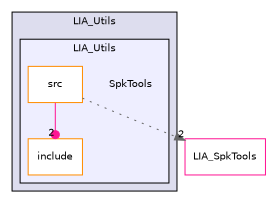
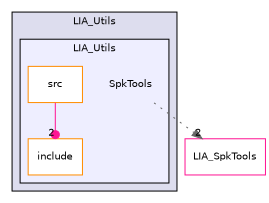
  digraph {
    compound=true
    node [color=darkorange fontname=Helvetica fontsize=10 shape=box fillcolor=white style=filled]
    edge [headlabel=2 labeldistance=1.5 labelfontname=Helvetica labelfontsize=10]
    n1 [label=SpkTools shape=plaintext fillcolor="" style=""]
    n2 [label=include]
    n3 [label=src]
    n4 [color=deeppink label=LIA_SpkTools]
    subgraph cluster_1 {
      bgcolor="#ddddee"
      fontname=Helvetica
      fontsize=10
      label=LIA_Utils
      pencolor=black
      subgraph cluster_2 {
        bgcolor="#eeeeff"
        fontname=Helvetica
        fontsize=10
        label=LIA_Utils
        pencolor=black
        n1
        n2
        n3
      }
    }
    n3 -> n2 [arrowhead=dot color=deeppink style=solid]
-   n3 -> n4 [arrowhead=normal color=gray40 style=dotted]
+   n1 -> n4 [arrowhead=normal color=gray40 style=dotted]
  }
